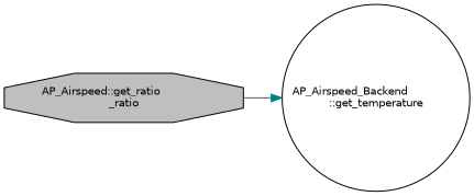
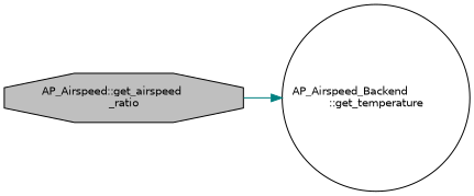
  digraph {
    rankdir=LR
    fontname="DejaVu Sans"
    node [color=black fontname="DejaVu Sans" fontsize=10 style=filled]
-   n1 [fillcolor=grey75 fontcolor=black height=0.2 label="AP_Airspeed::get_ratio\l_ratio" shape=octagon width=0.4]
+   n1 [fillcolor=grey75 fontcolor=black height=0.2 label="AP_Airspeed::get_airspeed\l_ratio" shape=octagon width=0.4]
    n2 [fillcolor=white height=0.2 label="AP_Airspeed_Backend\l::get_temperature" shape=circle width=0.4]
    n1 -> n2 [color=teal fontname="DejaVu Sans" fontsize=10 labelfontname=Helvetica labelfontsize=10 style=solid]
  }
